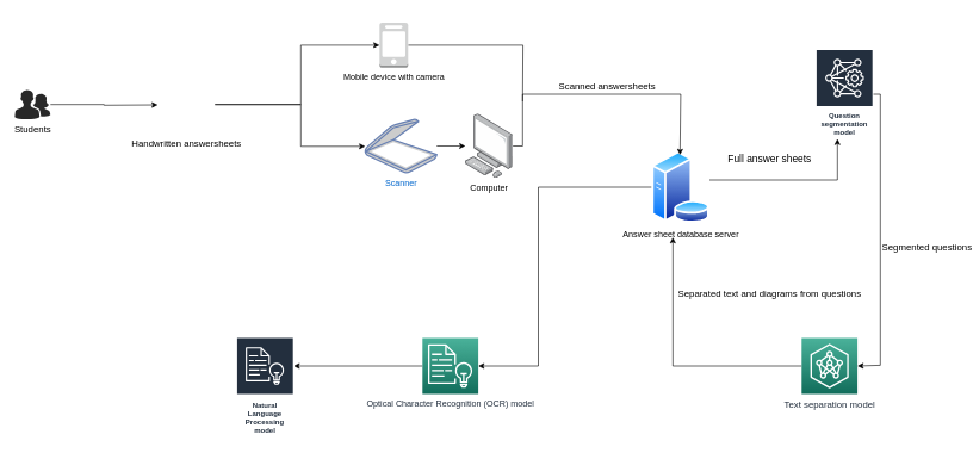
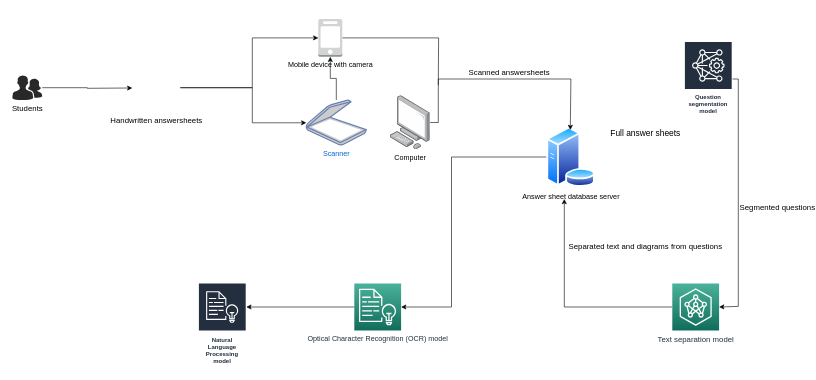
  <mxCell id="0" />
  <mxCell id="1" parent="0" />
  <mxCell id="2" style="edgeStyle=orthogonalEdgeStyle;rounded=0;orthogonalLoop=1;jettySize=auto;html=1;strokeWidth=1;endArrow=none;endFill=0;" edge="1" parent="1" source="3"><mxGeometry relative="1" as="geometry"><mxPoint x="730" y="141" as="targetPoint" /></mxGeometry></mxCell>
  <mxCell id="3" value="Mobile device with camera" style="outlineConnect=0;dashed=0;verticalLabelPosition=bottom;verticalAlign=top;align=center;html=1;shape=mxgraph.aws3.mobile_client;fillColor=#D2D3D3;gradientColor=none;" parent="1" vertex="1"><mxGeometry x="530" y="31" width="40" height="63" as="geometry" /></mxCell>
- <mxCell id="4" style="edgeStyle=orthogonalEdgeStyle;rounded=0;orthogonalLoop=1;jettySize=auto;html=1;" parent="1" source="5" target="9" edge="1"><mxGeometry relative="1" as="geometry" /></mxCell>
+ <mxCell id="4" style="edgeStyle=orthogonalEdgeStyle;rounded=0;orthogonalLoop=1;jettySize=auto;html=1;" parent="1" source="5" target="3" edge="1"><mxGeometry relative="1" as="geometry" /></mxCell>
  <mxCell id="5" value="Scanner" style="fontColor=#0066CC;verticalAlign=top;verticalLabelPosition=bottom;labelPosition=center;align=center;html=1;outlineConnect=0;fillColor=#CCCCCC;strokeColor=#6881B3;gradientColor=none;gradientDirection=north;strokeWidth=2;shape=mxgraph.networks.scanner;" parent="1" vertex="1"><mxGeometry x="510" y="166" width="100" height="75" as="geometry" /></mxCell>
- <mxCell id="6" style="edgeStyle=orthogonalEdgeStyle;rounded=0;orthogonalLoop=1;jettySize=auto;html=1;" parent="1" source="7" target="11" edge="1"><mxGeometry relative="1" as="geometry"><Array as="points"><mxPoint x="1170" y="251" /></Array></mxGeometry></mxCell>
  <mxCell id="7" value="Answer sheet database server" style="aspect=fixed;perimeter=ellipsePerimeter;html=1;align=center;shadow=0;dashed=0;spacingTop=3;image;image=img/lib/active_directory/database_server.svg;" parent="1" vertex="1"><mxGeometry x="910" y="211" width="82" height="100" as="geometry" /></mxCell>
  <mxCell id="8" style="edgeStyle=orthogonalEdgeStyle;rounded=0;orthogonalLoop=1;jettySize=auto;html=1;" edge="1" parent="1" source="9"><mxGeometry relative="1" as="geometry"><mxPoint x="950" y="216" as="targetPoint" /><Array as="points"><mxPoint x="730" y="204" /><mxPoint x="730" y="131" /><mxPoint x="951" y="131" /><mxPoint x="951" y="216" /></Array></mxGeometry></mxCell>
  <mxCell id="9" value="Computer&lt;br&gt;" style="points=[];aspect=fixed;html=1;align=center;shadow=0;dashed=0;image;image=img/lib/allied_telesis/computer_and_terminals/Personal_Computer.svg;" parent="1" vertex="1"><mxGeometry x="650" y="158.5" width="66.41" height="90" as="geometry" /></mxCell>
  <mxCell id="10" style="edgeStyle=orthogonalEdgeStyle;rounded=0;orthogonalLoop=1;jettySize=auto;html=1;entryX=1;entryY=0.5;entryDx=0;entryDy=0;entryPerimeter=0;fontSize=13;" parent="1" source="11" target="13" edge="1"><mxGeometry relative="1" as="geometry"><Array as="points"><mxPoint x="1230" y="131" /><mxPoint x="1230" y="510" /></Array></mxGeometry></mxCell>
  <mxCell id="11" value="Question segmentation model" style="sketch=0;outlineConnect=0;fontColor=#232F3E;gradientColor=none;strokeColor=#ffffff;fillColor=#232F3E;dashed=0;verticalLabelPosition=middle;verticalAlign=bottom;align=center;html=1;whiteSpace=wrap;fontSize=10;fontStyle=1;spacing=3;shape=mxgraph.aws4.productIcon;prIcon=mxgraph.aws4.deep_learning_amis;" parent="1" vertex="1"><mxGeometry x="1140" y="68.5" width="80" height="125" as="geometry" /></mxCell>
  <mxCell id="12" style="edgeStyle=orthogonalEdgeStyle;rounded=0;orthogonalLoop=1;jettySize=auto;html=1;exitX=0;exitY=0.5;exitDx=0;exitDy=0;exitPerimeter=0;fontSize=13;" parent="1" source="13" edge="1"><mxGeometry relative="1" as="geometry"><mxPoint x="940" y="331" as="targetPoint" /><Array as="points"><mxPoint x="940" y="511" /><mxPoint x="940" y="331" /></Array></mxGeometry></mxCell>
  <mxCell id="13" value="&lt;font style=&quot;font-size: 13px&quot;&gt;Text separation model&lt;/font&gt;" style="sketch=0;points=[[0,0,0],[0.25,0,0],[0.5,0,0],[0.75,0,0],[1,0,0],[0,1,0],[0.25,1,0],[0.5,1,0],[0.75,1,0],[1,1,0],[0,0.25,0],[0,0.5,0],[0,0.75,0],[1,0.25,0],[1,0.5,0],[1,0.75,0]];outlineConnect=0;fontColor=#232F3E;gradientColor=#4AB29A;gradientDirection=north;fillColor=#116D5B;strokeColor=#ffffff;dashed=0;verticalLabelPosition=bottom;verticalAlign=top;align=center;html=1;fontSize=12;fontStyle=0;aspect=fixed;shape=mxgraph.aws4.resourceIcon;resIcon=mxgraph.aws4.neuron_ml_sdk;" parent="1" vertex="1"><mxGeometry x="1120" y="472" width="78" height="78" as="geometry" /></mxCell>
  <mxCell id="14" style="edgeStyle=orthogonalEdgeStyle;rounded=0;orthogonalLoop=1;jettySize=auto;html=1;fontSize=13;" parent="1" source="15" edge="1"><mxGeometry relative="1" as="geometry"><mxPoint x="220" y="146" as="targetPoint" /></mxGeometry></mxCell>
  <mxCell id="15" value="Students" style="verticalLabelPosition=bottom;sketch=0;html=1;fillColor=#282828;strokeColor=none;verticalAlign=top;pointerEvents=1;align=center;shape=mxgraph.cisco_safe.people_places_things_icons.icon2;fontSize=13;" parent="1" vertex="1"><mxGeometry x="20" y="125" width="50" height="41" as="geometry" /></mxCell>
  <mxCell id="16" style="edgeStyle=orthogonalEdgeStyle;rounded=0;orthogonalLoop=1;jettySize=auto;html=1;exitX=1;exitY=0.5;exitDx=0;exitDy=0;entryX=0;entryY=0.5;entryDx=0;entryDy=0;entryPerimeter=0;fontSize=13;" parent="1" source="18" target="3" edge="1"><mxGeometry relative="1" as="geometry"><Array as="points"><mxPoint x="420" y="146" /><mxPoint x="420" y="63" /></Array></mxGeometry></mxCell>
  <mxCell id="17" style="edgeStyle=orthogonalEdgeStyle;rounded=0;orthogonalLoop=1;jettySize=auto;html=1;fontSize=13;" parent="1" source="18" target="5" edge="1"><mxGeometry relative="1" as="geometry"><Array as="points"><mxPoint x="420" y="146" /><mxPoint x="420" y="204" /></Array></mxGeometry></mxCell>
  <mxCell id="18" value="Handwritten answersheets" style="shape=image;html=1;verticalAlign=top;verticalLabelPosition=bottom;labelBackgroundColor=#ffffff;imageAspect=0;aspect=fixed;image=https://cdn2.iconfinder.com/data/icons/bitsies/128/EditDocument-128.png;fontSize=13;" parent="1" vertex="1"><mxGeometry x="220" y="105.5" width="80" height="80" as="geometry" /></mxCell>
  <mxCell id="19" style="edgeStyle=orthogonalEdgeStyle;rounded=0;orthogonalLoop=1;jettySize=auto;html=1;fontSize=13;entryX=1;entryY=0.5;entryDx=0;entryDy=0;entryPerimeter=0;exitX=0;exitY=0.5;exitDx=0;exitDy=0;" parent="1" source="7" target="21" edge="1"><mxGeometry relative="1" as="geometry"><mxPoint x="800" y="851" as="targetPoint" /><mxPoint x="835" y="421" as="sourcePoint" /><Array as="points"><mxPoint x="752" y="261" /><mxPoint x="752" y="511" /></Array></mxGeometry></mxCell>
  <mxCell id="20" style="edgeStyle=orthogonalEdgeStyle;rounded=0;orthogonalLoop=1;jettySize=auto;html=1;fontSize=13;" parent="1" source="21" target="22" edge="1"><mxGeometry relative="1" as="geometry"><Array as="points"><mxPoint x="629" y="511" /><mxPoint x="380" y="511" /></Array></mxGeometry></mxCell>
  <mxCell id="21" value="&lt;div style=&quot;text-align: justify&quot;&gt;&lt;span style=&quot;line-height: 1.3&quot;&gt;Optical Character Recognition (OCR) model&lt;/span&gt;&lt;/div&gt;" style="sketch=0;points=[[0,0,0],[0.25,0,0],[0.5,0,0],[0.75,0,0],[1,0,0],[0,1,0],[0.25,1,0],[0.5,1,0],[0.75,1,0],[1,1,0],[0,0.25,0],[0,0.5,0],[0,0.75,0],[1,0.25,0],[1,0.5,0],[1,0.75,0]];outlineConnect=0;fontColor=#232F3E;gradientColor=#4AB29A;gradientDirection=north;fillColor=#116D5B;strokeColor=#ffffff;dashed=0;verticalLabelPosition=bottom;verticalAlign=top;align=center;html=1;fontSize=12;fontStyle=0;aspect=fixed;shape=mxgraph.aws4.resourceIcon;resIcon=mxgraph.aws4.comprehend;" parent="1" vertex="1"><mxGeometry x="590" y="472" width="78" height="78" as="geometry" /></mxCell>
  <mxCell id="22" value="Natural Language Processing model" style="sketch=0;outlineConnect=0;fontColor=#232F3E;gradientColor=none;strokeColor=#ffffff;fillColor=#232F3E;dashed=0;verticalLabelPosition=middle;verticalAlign=bottom;align=center;html=1;whiteSpace=wrap;fontSize=10;fontStyle=1;spacing=3;shape=mxgraph.aws4.productIcon;prIcon=mxgraph.aws4.comprehend;" parent="1" vertex="1"><mxGeometry x="330" y="471" width="80" height="140" as="geometry" /></mxCell>
  <mxCell id="23" value="Scanned answersheets" style="shape=image;html=1;verticalAlign=top;verticalLabelPosition=bottom;labelBackgroundColor=#ffffff;imageAspect=0;aspect=fixed;image=https://cdn4.iconfinder.com/data/icons/general-office/91/General_Office_03-128.png;fontSize=13;" parent="1" vertex="1"><mxGeometry x="806" y="20.5" width="84" height="84" as="geometry" /></mxCell>
  <mxCell id="24" value="Segmented questions" style="shape=image;html=1;verticalAlign=top;verticalLabelPosition=bottom;labelBackgroundColor=#ffffff;imageAspect=0;aspect=fixed;image=https://cdn1.iconfinder.com/data/icons/office-icons-17/512/ilustracoes_04-14-128.png;fontSize=13;" parent="1" vertex="1"><mxGeometry x="1260" y="261" width="70" height="70" as="geometry" /></mxCell>
  <mxCell id="25" value="" style="shape=image;html=1;verticalAlign=top;verticalLabelPosition=bottom;labelBackgroundColor=#ffffff;imageAspect=0;aspect=fixed;image=https://cdn4.iconfinder.com/data/icons/48-bubbles/48/12.File-128.png;fontSize=13;" parent="1" vertex="1"><mxGeometry x="992" y="450" width="48" height="48" as="geometry" /></mxCell>
  <mxCell id="26" value="" style="shape=image;html=1;verticalAlign=top;verticalLabelPosition=bottom;labelBackgroundColor=#ffffff;imageAspect=0;aspect=fixed;image=https://cdn1.iconfinder.com/data/icons/KDE_Crystal_Diamond_2.5_Classical_Mod/128x128/mimetypes/vectorgfx.png;fontSize=13;" parent="1" vertex="1"><mxGeometry x="1040" y="441" width="57" height="57" as="geometry" /></mxCell>
  <mxCell id="27" value="Separated text and diagrams from questions" style="text;html=1;align=center;verticalAlign=bottom;resizable=0;points=[];autosize=1;strokeColor=none;fillColor=none;fontSize=13;" parent="1" vertex="1"><mxGeometry x="940" y="401" width="270" height="20" as="geometry" /></mxCell>
  <mxCell id="28" value="Full answer sheets" style="text;html=1;align=center;verticalAlign=middle;resizable=0;points=[];autosize=1;strokeColor=none;fillColor=none;fontSize=14;" vertex="1" parent="1"><mxGeometry x="1010" y="211" width="130" height="20" as="geometry" /></mxCell>
